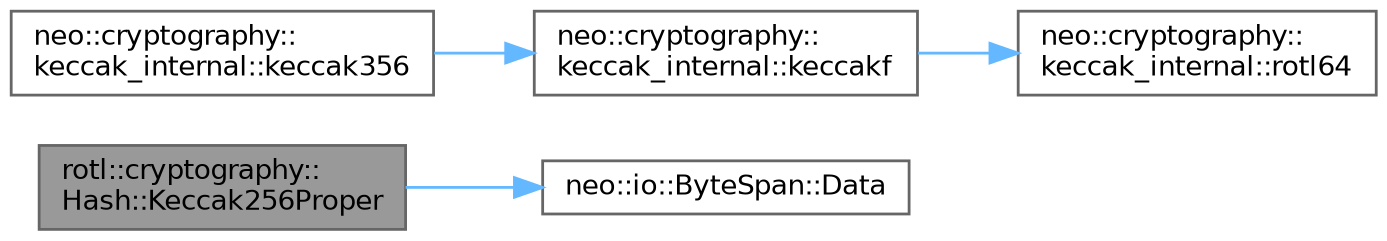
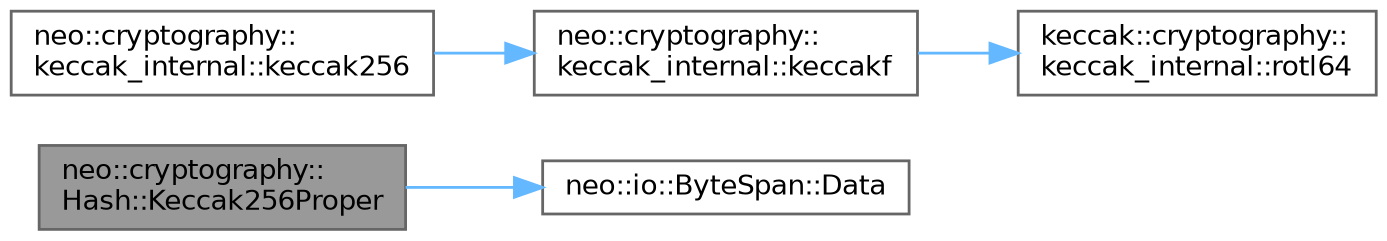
  digraph {
    rankdir=LR
    node [color=grey40 fillcolor=white fontname=Helvetica fontsize=10 shape=box style=filled]
    edge [color=steelblue1 fontname=Helvetica fontsize=10 labelfontname=Helvetica labelfontsize=10 style=solid]
-   n1 [color=gray40 fillcolor=grey60 fontcolor=black height=0.2 label="rotl::cryptography::\lHash::Keccak256Proper" width=0.4]
+   n1 [color=gray40 fillcolor=grey60 fontcolor=black height=0.2 label="neo::cryptography::\lHash::Keccak256Proper" width=0.4]
    n2 [height=0.2 label="neo::io::ByteSpan::Data" width=0.4]
-   n3 [height=0.2 label="neo::cryptography::\lkeccak_internal::keccak356" width=0.4]
+   n3 [height=0.2 label="neo::cryptography::\lkeccak_internal::keccak256" width=0.4]
    n4 [height=0.2 label="neo::cryptography::\lkeccak_internal::keccakf" width=0.4]
-   n5 [height=0.2 label="neo::cryptography::\lkeccak_internal::rotl64" width=0.4]
+   n5 [height=0.2 label="keccak::cryptography::\lkeccak_internal::rotl64" width=0.4]
    n1 -> n2
    n3 -> n4
    n4 -> n5
  }
